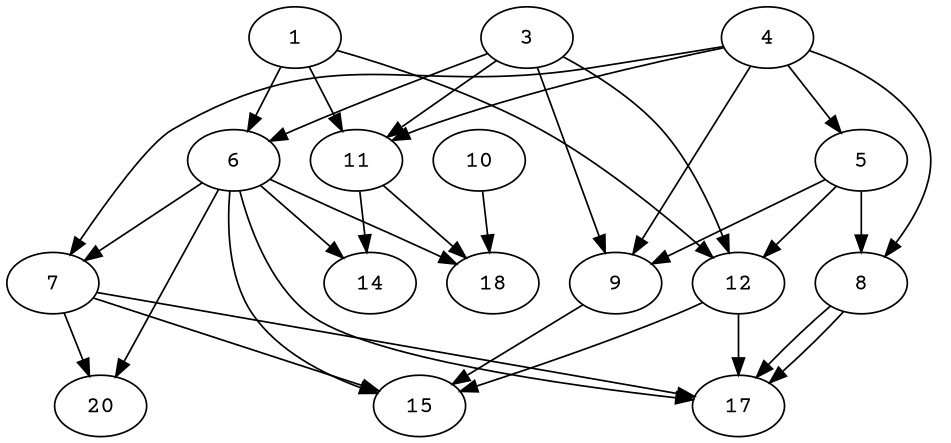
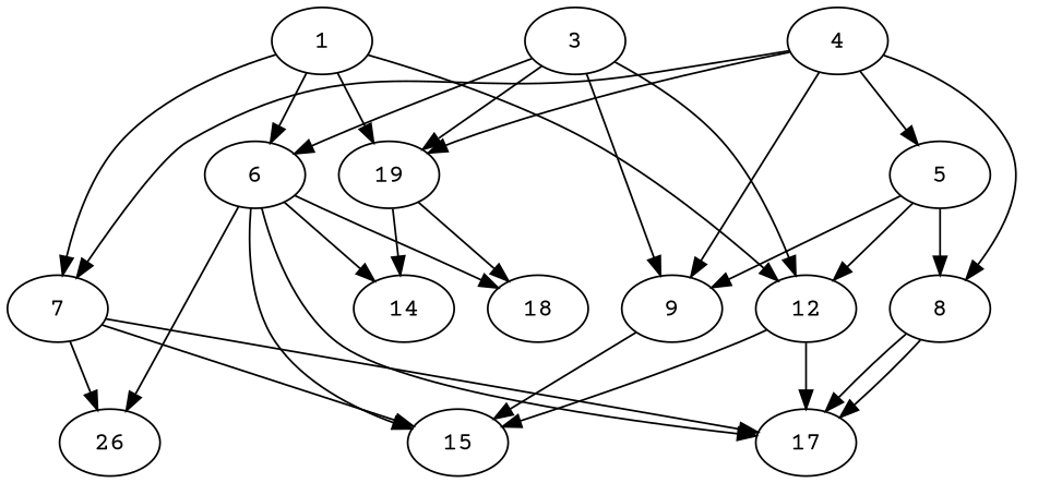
  digraph {
    fontname="Courier Prime"
    node [alpha=0.02 fontname="Courier Prime"]
    edge [fontname="Courier Prime"]
    1 [expect_size=21335040]
    6 [alpha=0.03 expect_size=33507328]
    7 [alpha=0.18 expect_size=31903744]
-   11 [alpha=0.17 expect_size=6765568]
+   11 [alpha=0.17 expect_size=6765568 label=19]
    12 [alpha=0.09 expect_size=12257280]
    14 [alpha=0.06 expect_size=22211584]
    15 [alpha=0.13 expect_size=19593216]
    17 [alpha=0.12 expect_size=23648256]
    18 [alpha=0.15 expect_size=17847296]
-   20 [expect_size=10678272]
+   20 [expect_size=10678272 label=26]
    9 [alpha=0.07 expect_size=38391808]
-   10 [alpha=0.01 expect_size=8692736]
    3 [alpha=0.15 expect_size=52120576]
    4 [alpha=0.19 expect_size=22142976]
    8 [alpha=0.10 expect_size=23994368]
    5 [alpha=0.18 expect_size=24958976]
    1 -> 6
-   6 -> 7
+   1 -> 7
    1 -> 11
    1 -> 12
    6 -> 14
    6 -> 15
    6 -> 17
    6 -> 18
    6 -> 20
    7 -> 15
    7 -> 17
    7 -> 20
    11 -> 14
    11 -> 18
    12 -> 15
    12 -> 17
    9 -> 15
-   10 -> 18
    3 -> 6
    3 -> 11
    3 -> 12
    3 -> 9
    4 -> 7
    4 -> 11
    4 -> 9
    4 -> 8
    4 -> 5
    8 -> 17
    8 -> 17
    5 -> 12
    5 -> 9
    5 -> 8
  }
